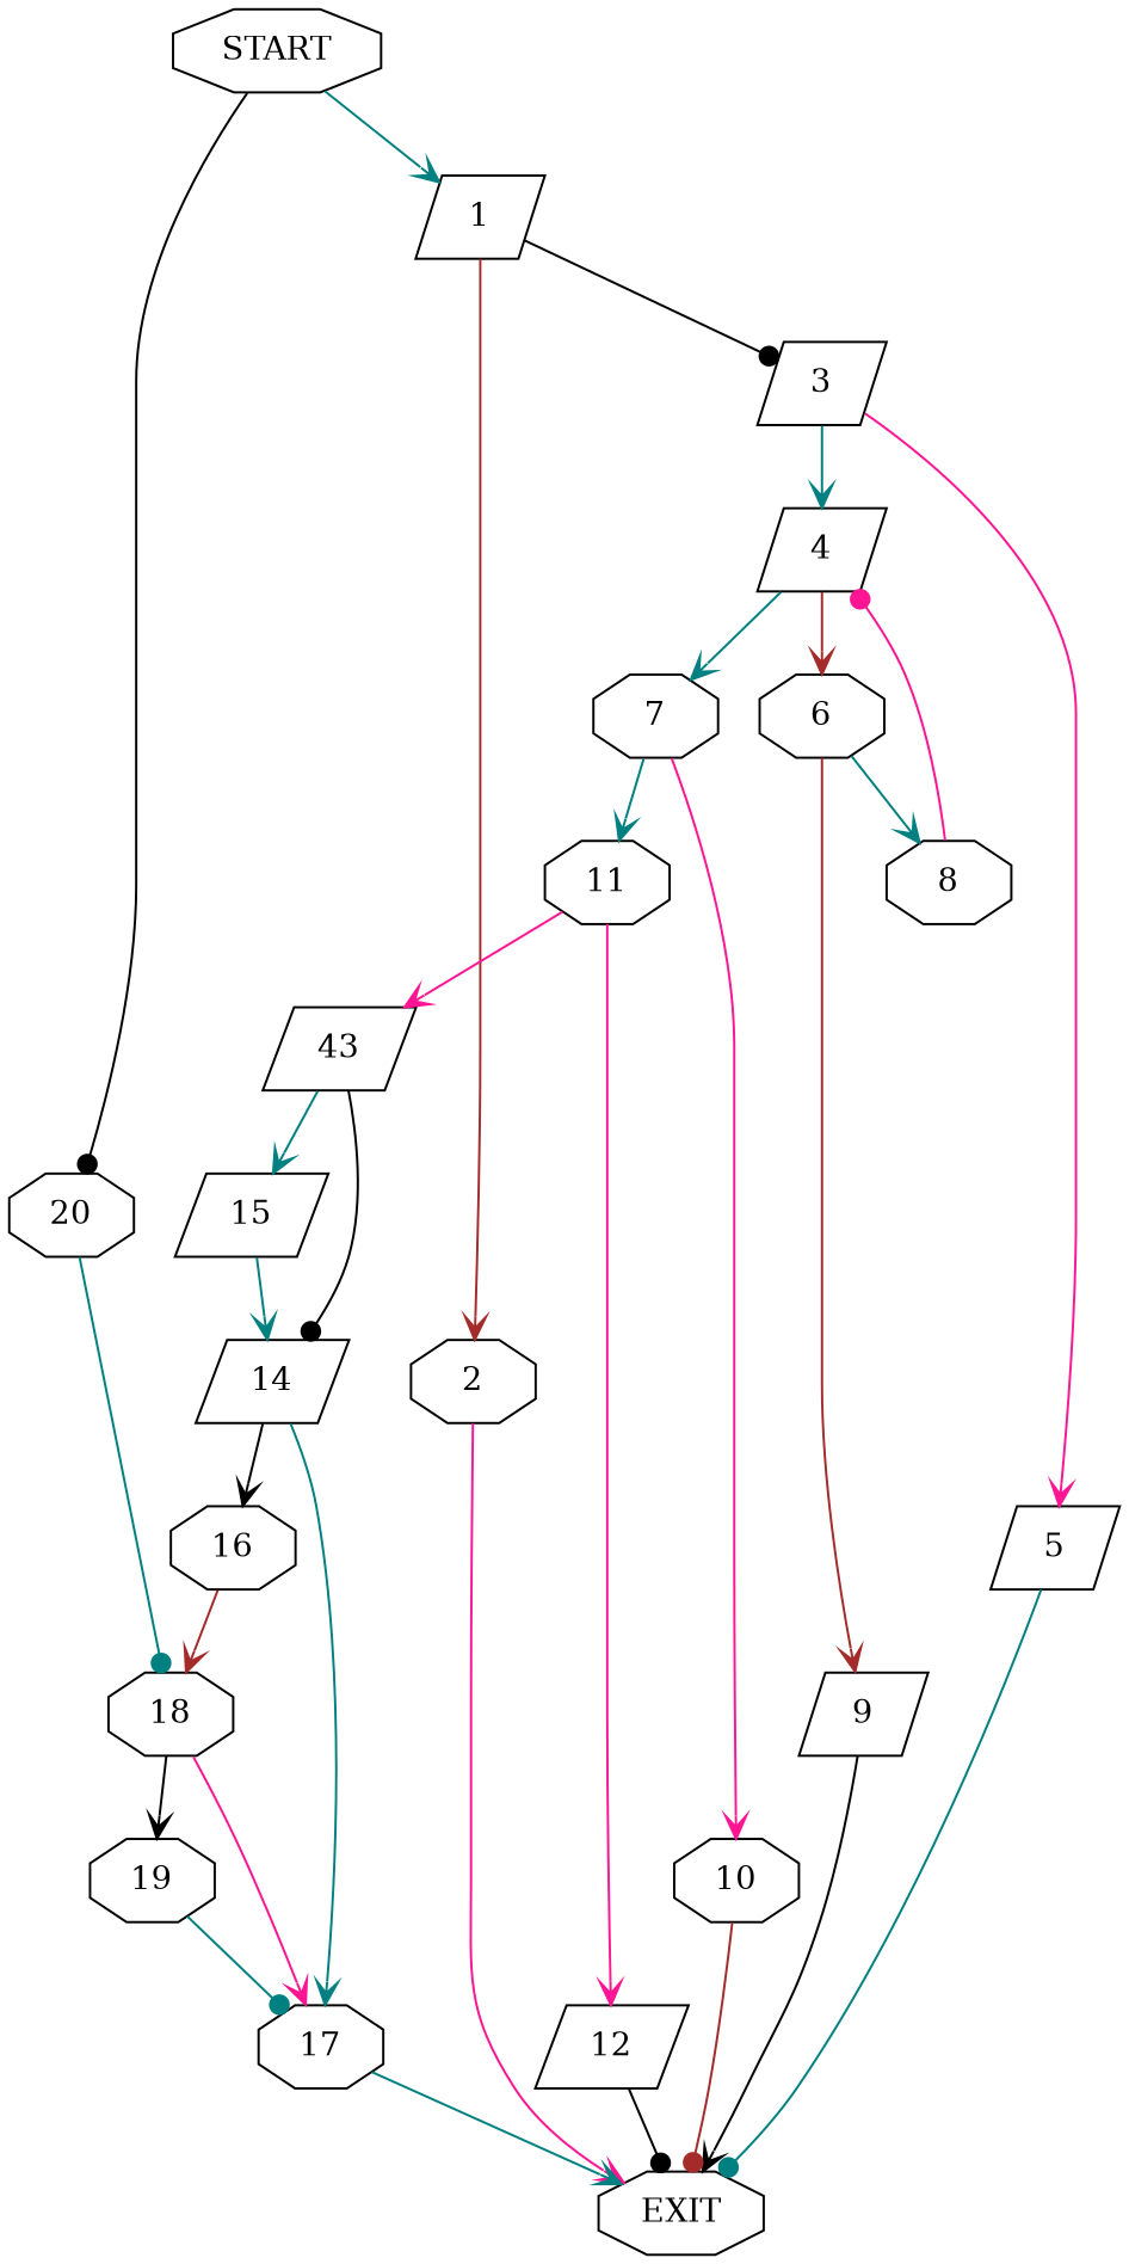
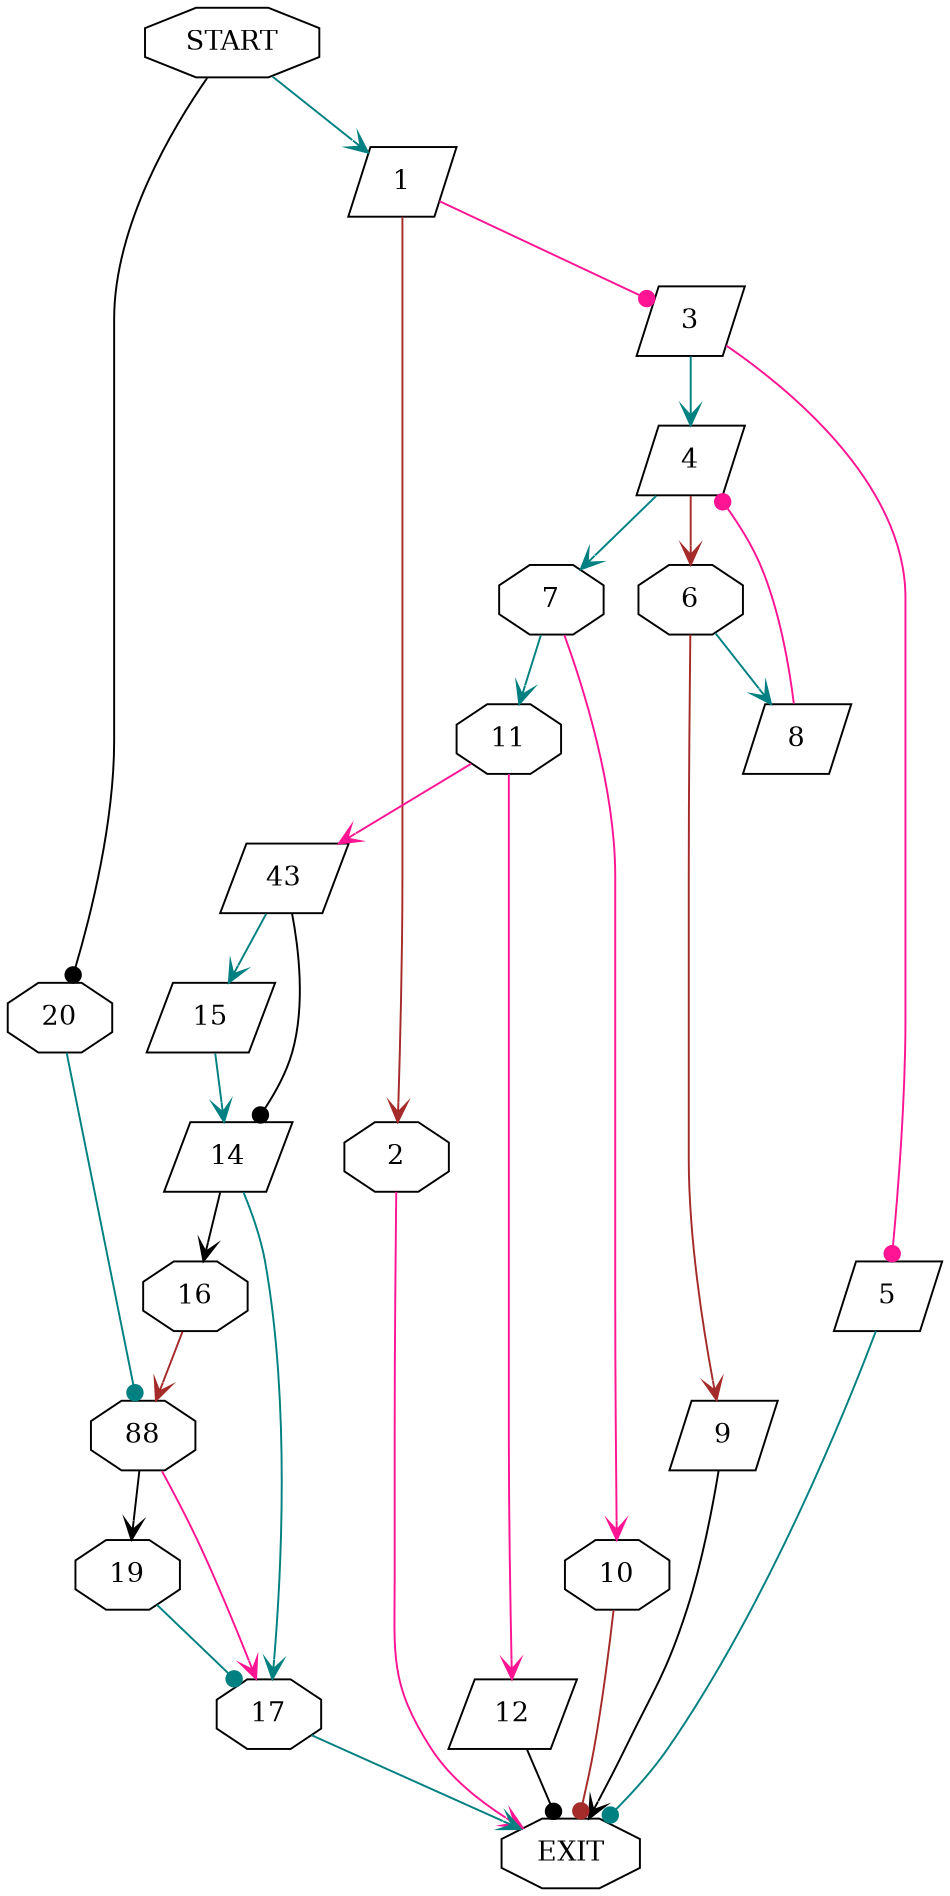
  digraph {
    node [shape=octagon]
    edge [arrowhead=vee color=teal]
    n1 [label=START]
    1 [shape=parallelogram]
    20
    2
    3 [shape=parallelogram]
-   18
+   18 [label=88]
    n7 [label=EXIT]
    4 [shape=parallelogram]
    5 [shape=parallelogram]
    6
    7
-   8
+   8 [shape=parallelogram]
    9 [shape=parallelogram]
    10
    11
    12 [shape=parallelogram]
    n17 [label=43 shape=parallelogram]
    14 [shape=parallelogram]
    15 [shape=parallelogram]
    16
    17
    19
    n1 -> 1
    n1 -> 20 [arrowhead=dot color=black]
    1 -> 2 [color=brown]
-   1 -> 3 [arrowhead=dot color=black]
+   1 -> 3 [arrowhead=dot color=deeppink]
    20 -> 18 [arrowhead=dot]
    2 -> n7 [color=deeppink]
    3 -> 4
-   3 -> 5 [color=deeppink]
+   3 -> 5 [arrowhead=dot color=deeppink]
    18 -> 17 [color=deeppink]
    18 -> 19 [color=black]
    4 -> 6 [color=brown]
    4 -> 7
    5 -> n7 [arrowhead=dot]
    6 -> 8
    6 -> 9 [color=brown]
    7 -> 10 [color=deeppink]
    7 -> 11
    8 -> 4 [arrowhead=dot color=deeppink]
    9 -> n7 [color=black]
    10 -> n7 [arrowhead=dot color=brown]
    11 -> 12 [color=deeppink]
    11 -> n17 [color=deeppink]
    12 -> n7 [arrowhead=dot color=black]
    n17 -> 14 [arrowhead=dot color=black]
    n17 -> 15
    14 -> 16 [color=black]
    14 -> 17
    15 -> 14
    16 -> 18 [color=brown]
    17 -> n7
    19 -> 17 [arrowhead=dot]
  }
